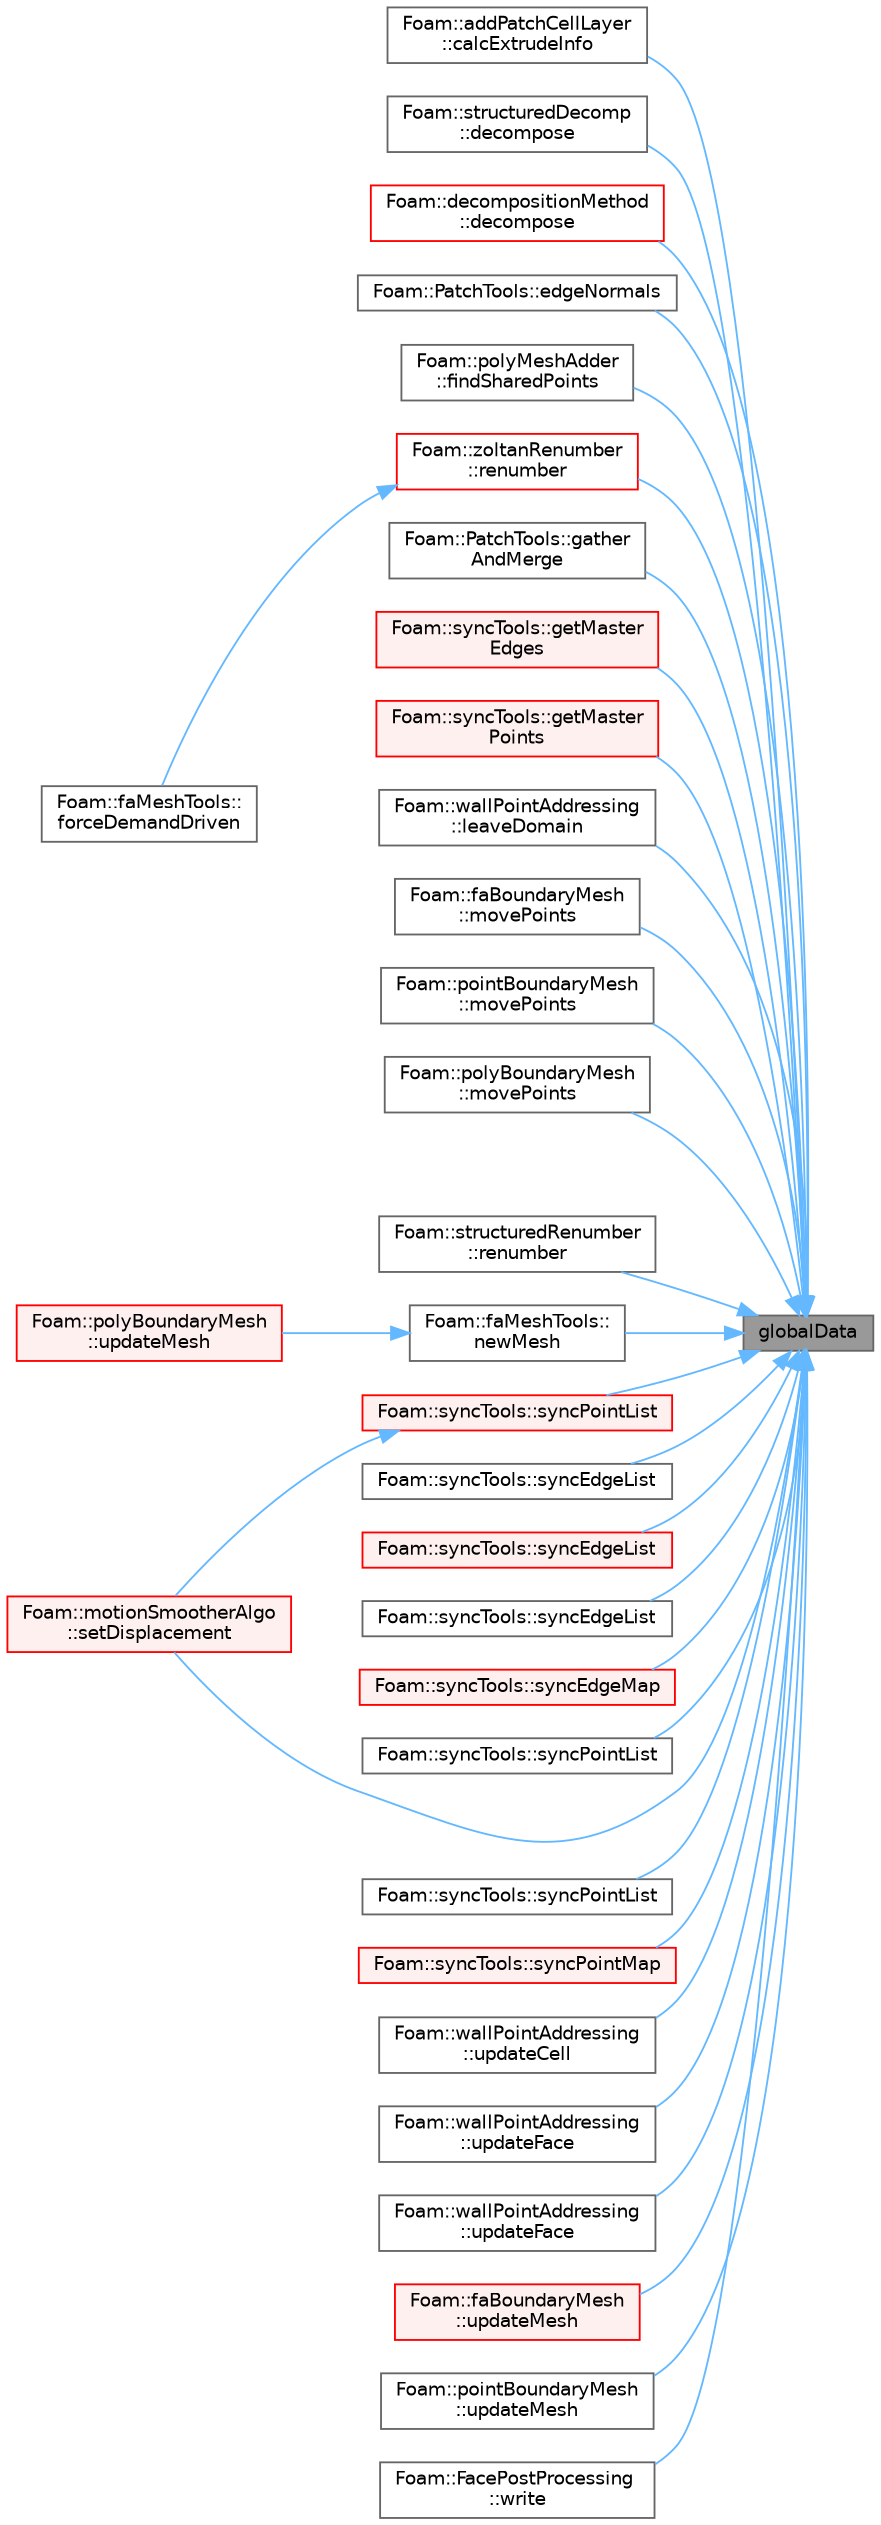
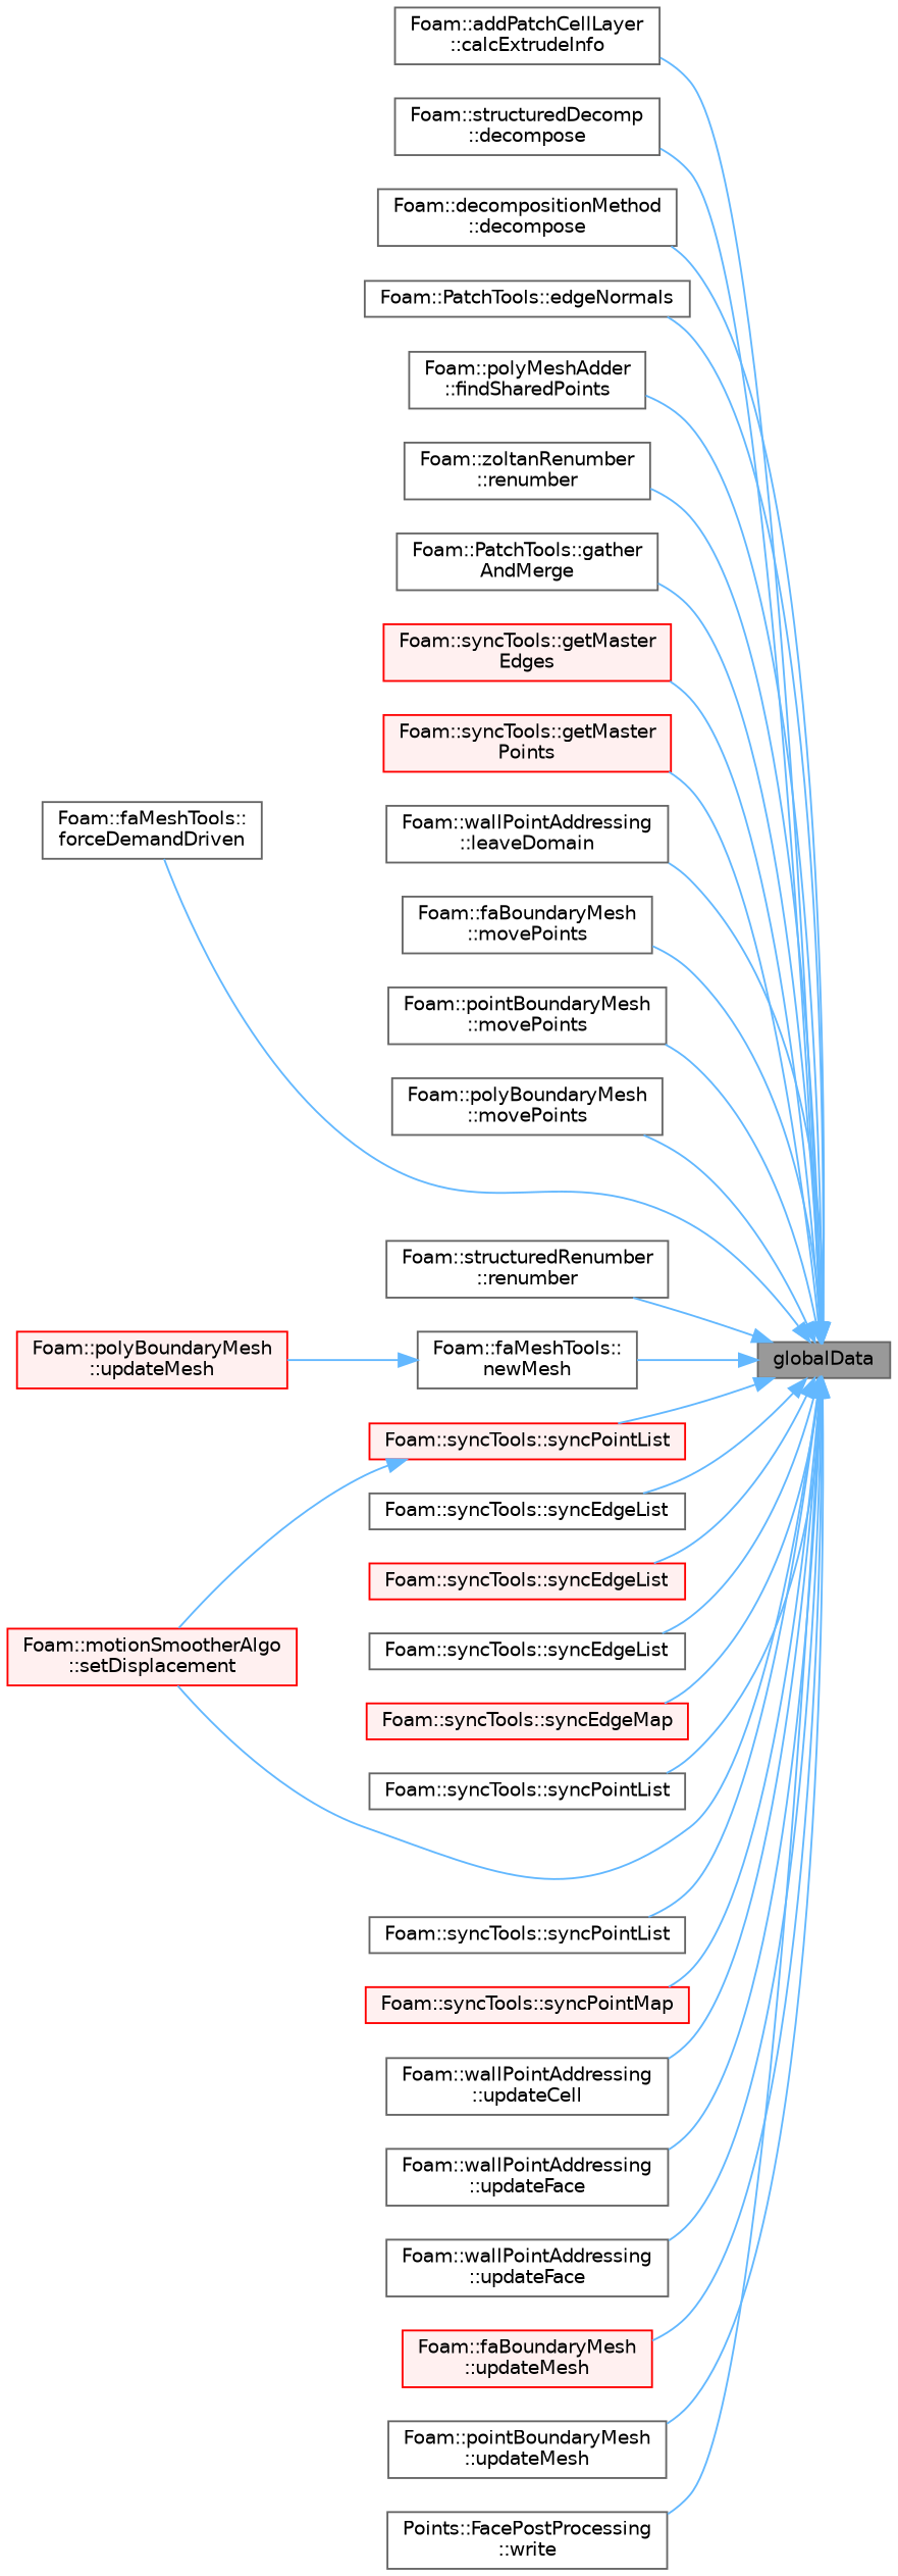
  digraph {
    rankdir=RL
    node [color=grey40 fillcolor=white fontname=Helvetica fontsize=10 shape=box style=filled]
    edge [color=steelblue1 dir=back fontname=Helvetica fontsize=10 labelfontname=Helvetica labelfontsize=10 style=solid]
    n1 [color=gray40 fillcolor=grey60 fontcolor=black height=0.2 label=globalData width=0.4]
    n2 [height=0.2 label="Foam::addPatchCellLayer\l::calcExtrudeInfo" width=0.4]
    n3 [height=0.2 label="Foam::structuredDecomp\l::decompose" width=0.4]
-   n4 [color=red height=0.2 label="Foam::decompositionMethod\l::decompose" width=0.4]
+   n4 [height=0.2 label="Foam::decompositionMethod\l::decompose" width=0.4]
    n5 [height=0.2 label="Foam::PatchTools::edgeNormals" width=0.4]
    n6 [height=0.2 label="Foam::polyMeshAdder\l::findSharedPoints" width=0.4]
    n7 [height=0.2 label="Foam::faMeshTools::\lforceDemandDriven" width=0.4]
    n8 [height=0.2 label="Foam::PatchTools::gather\lAndMerge" width=0.4]
    n9 [color=red fillcolor="#FFF0F0" height=0.2 label="Foam::syncTools::getMaster\lEdges" width=0.4]
    n10 [color=red fillcolor="#FFF0F0" height=0.2 label="Foam::syncTools::getMaster\lPoints" width=0.4]
    n11 [height=0.2 label="Foam::wallPointAddressing\l::leaveDomain" width=0.4]
    n12 [height=0.2 label="Foam::faBoundaryMesh\l::movePoints" width=0.4]
    n13 [height=0.2 label="Foam::pointBoundaryMesh\l::movePoints" width=0.4]
    n14 [height=0.2 label="Foam::polyBoundaryMesh\l::movePoints" width=0.4]
    n15 [height=0.2 label="Foam::faMeshTools::\lnewMesh" width=0.4]
    n16 [height=0.2 label="Foam::structuredRenumber\l::renumber" width=0.4]
-   n17 [color=red height=0.2 label="Foam::zoltanRenumber\l::renumber" width=0.4]
+   n17 [height=0.2 label="Foam::zoltanRenumber\l::renumber" width=0.4]
    n18 [color=red fillcolor="#FFF0F0" height=0.2 label="Foam::motionSmootherAlgo\l::setDisplacement" width=0.4]
    n19 [height=0.2 label="Foam::syncTools::syncEdgeList" width=0.4]
    n20 [color=red fillcolor="#FFF0F0" height=0.2 label="Foam::syncTools::syncEdgeList" width=0.4]
    n21 [height=0.2 label="Foam::syncTools::syncEdgeList" width=0.4]
    n22 [color=red fillcolor="#FFF0F0" height=0.2 label="Foam::syncTools::syncEdgeMap" width=0.4]
    n23 [height=0.2 label="Foam::syncTools::syncPointList" width=0.4]
    n24 [color=red fillcolor="#FFF0F0" height=0.2 label="Foam::syncTools::syncPointList" width=0.4]
    n25 [height=0.2 label="Foam::syncTools::syncPointList" width=0.4]
    n26 [color=red fillcolor="#FFF0F0" height=0.2 label="Foam::syncTools::syncPointMap" width=0.4]
    n27 [height=0.2 label="Foam::wallPointAddressing\l::updateCell" width=0.4]
    n28 [height=0.2 label="Foam::wallPointAddressing\l::updateFace" width=0.4]
    n29 [height=0.2 label="Foam::wallPointAddressing\l::updateFace" width=0.4]
    n30 [color=red fillcolor="#FFF0F0" height=0.2 label="Foam::faBoundaryMesh\l::updateMesh" width=0.4]
    n31 [height=0.2 label="Foam::pointBoundaryMesh\l::updateMesh" width=0.4]
-   n32 [height=0.2 label="Foam::FacePostProcessing\l::write" width=0.4]
+   n32 [height=0.2 label="Points::FacePostProcessing\l::write" width=0.4]
    n33 [color=red fillcolor="#FFF0F0" height=0.2 label="Foam::polyBoundaryMesh\l::updateMesh" width=0.4]
    n1 -> n2
    n1 -> n3
    n1 -> n4
    n1 -> n5
    n1 -> n6
-   n17 -> n7
+   n1 -> n7
    n1 -> n8
    n1 -> n9
    n1 -> n10
    n1 -> n11
    n1 -> n12
    n1 -> n13
    n1 -> n14
    n1 -> n15
    n1 -> n16
    n1 -> n17
    n1 -> n18
    n1 -> n19
    n1 -> n20
    n1 -> n21
    n1 -> n22
    n1 -> n23
    n1 -> n24
    n1 -> n25
    n1 -> n26
    n1 -> n27
    n1 -> n28
    n1 -> n29
    n1 -> n30
    n1 -> n31
    n1 -> n32
    n15 -> n33
    n24 -> n18
  }
